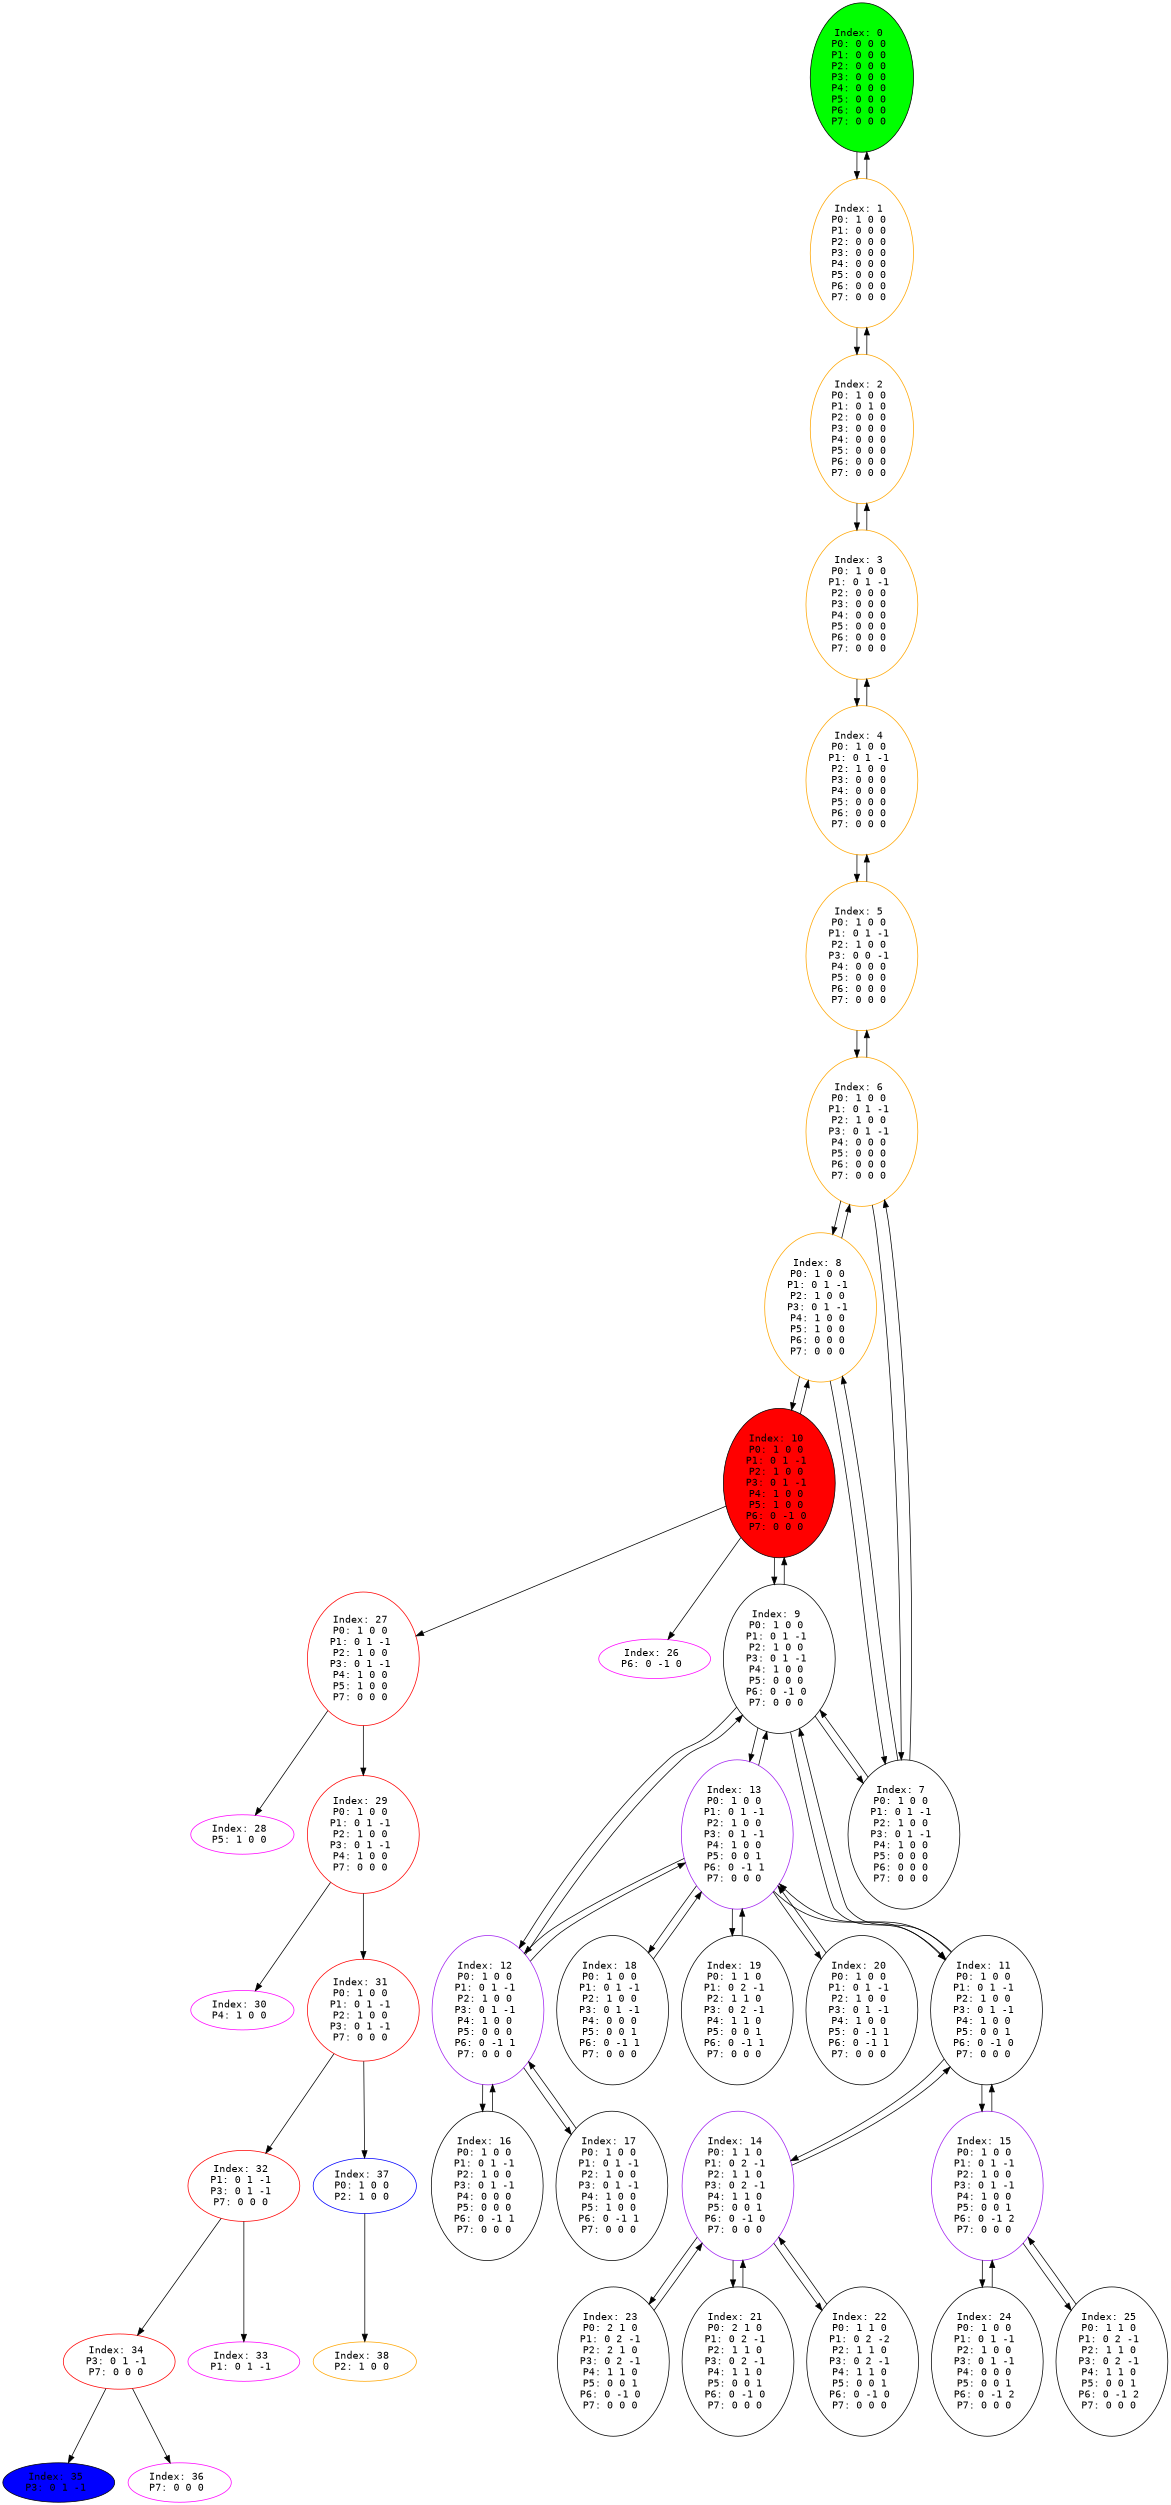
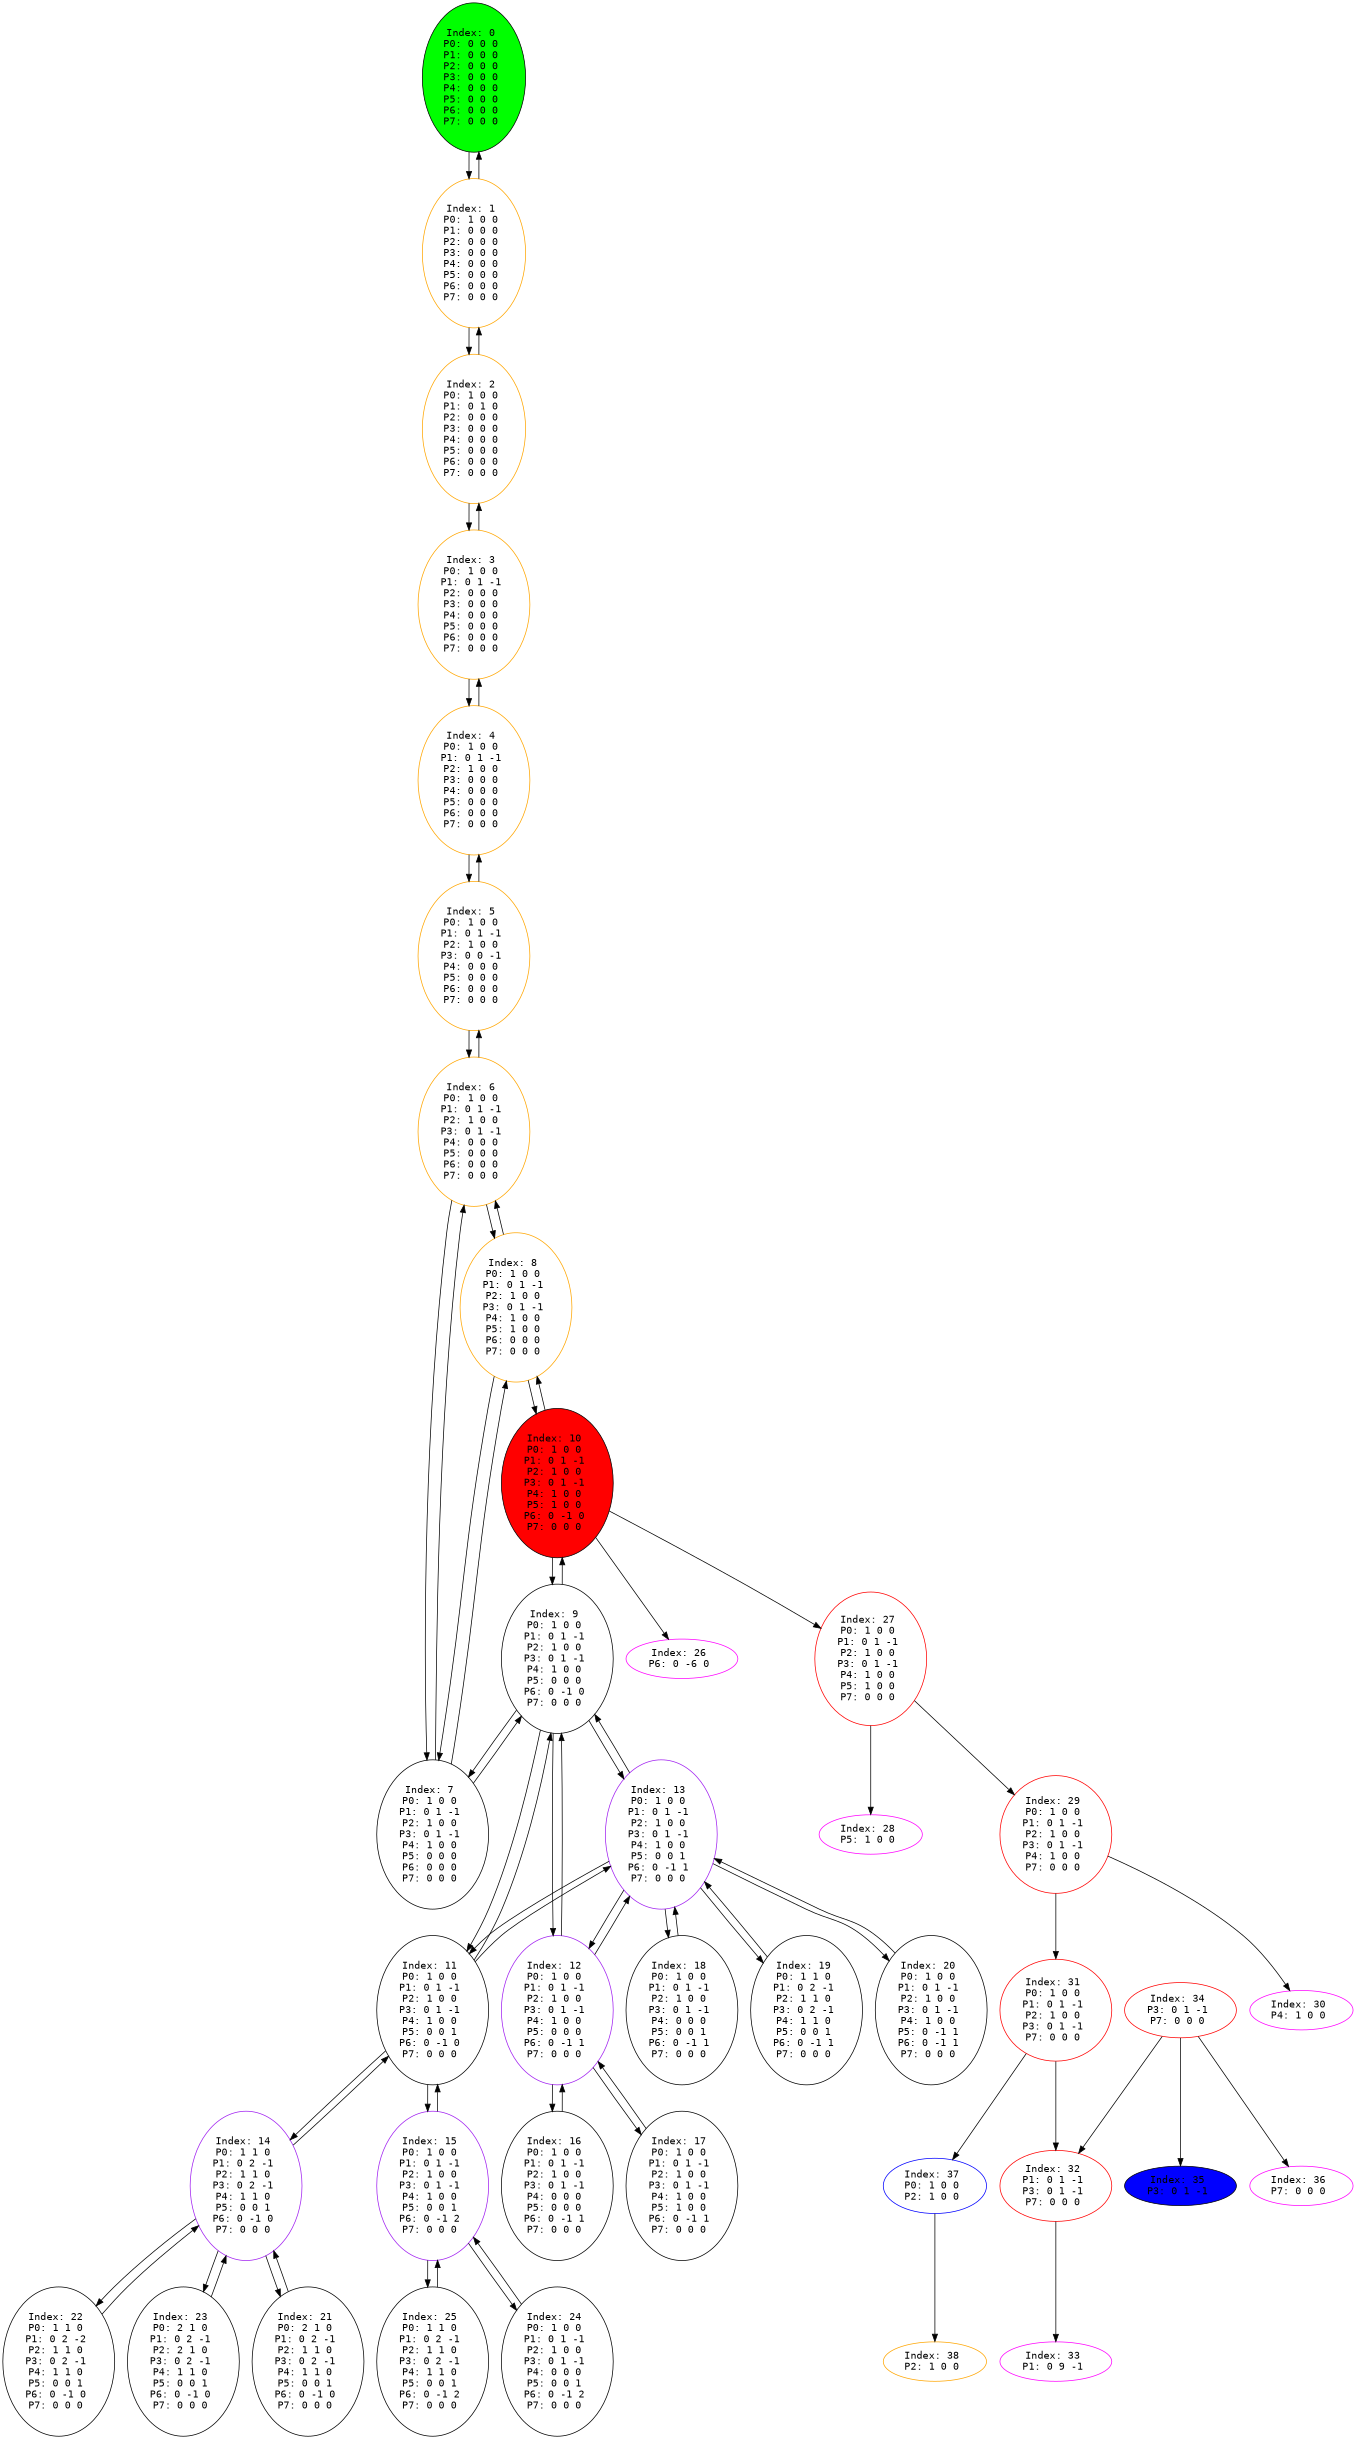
  digraph {
    color=black
    fontname="DejaVu Sans Mono"
    node [fontname="DejaVu Sans Mono"]
    edge [fontname="DejaVu Sans Mono"]
    n1 [fillcolor=green label="Index: 0 \nP0: 0 0 0 \nP1: 0 0 0 \nP2: 0 0 0 \nP3: 0 0 0 \nP4: 0 0 0 \nP5: 0 0 0 \nP6: 0 0 0 \nP7: 0 0 0 \n" style=filled]
    n2 [color=orange label="Index: 1 \nP0: 1 0 0 \nP1: 0 0 0 \nP2: 0 0 0 \nP3: 0 0 0 \nP4: 0 0 0 \nP5: 0 0 0 \nP6: 0 0 0 \nP7: 0 0 0 \n"]
    n3 [color=orange label="Index: 2 \nP0: 1 0 0 \nP1: 0 1 0 \nP2: 0 0 0 \nP3: 0 0 0 \nP4: 0 0 0 \nP5: 0 0 0 \nP6: 0 0 0 \nP7: 0 0 0 \n"]
    n4 [color=orange label="Index: 3 \nP0: 1 0 0 \nP1: 0 1 -1 \nP2: 0 0 0 \nP3: 0 0 0 \nP4: 0 0 0 \nP5: 0 0 0 \nP6: 0 0 0 \nP7: 0 0 0 \n"]
    n5 [color=orange label="Index: 4 \nP0: 1 0 0 \nP1: 0 1 -1 \nP2: 1 0 0 \nP3: 0 0 0 \nP4: 0 0 0 \nP5: 0 0 0 \nP6: 0 0 0 \nP7: 0 0 0 \n"]
    n6 [color=orange label="Index: 5 \nP0: 1 0 0 \nP1: 0 1 -1 \nP2: 1 0 0 \nP3: 0 0 -1 \nP4: 0 0 0 \nP5: 0 0 0 \nP6: 0 0 0 \nP7: 0 0 0 \n"]
    n7 [color=orange label="Index: 6 \nP0: 1 0 0 \nP1: 0 1 -1 \nP2: 1 0 0 \nP3: 0 1 -1 \nP4: 0 0 0 \nP5: 0 0 0 \nP6: 0 0 0 \nP7: 0 0 0 \n"]
    n8 [label="Index: 7 \nP0: 1 0 0 \nP1: 0 1 -1 \nP2: 1 0 0 \nP3: 0 1 -1 \nP4: 1 0 0 \nP5: 0 0 0 \nP6: 0 0 0 \nP7: 0 0 0 \n"]
    n9 [color=orange label="Index: 8 \nP0: 1 0 0 \nP1: 0 1 -1 \nP2: 1 0 0 \nP3: 0 1 -1 \nP4: 1 0 0 \nP5: 1 0 0 \nP6: 0 0 0 \nP7: 0 0 0 \n"]
    n10 [label="Index: 9 \nP0: 1 0 0 \nP1: 0 1 -1 \nP2: 1 0 0 \nP3: 0 1 -1 \nP4: 1 0 0 \nP5: 0 0 0 \nP6: 0 -1 0 \nP7: 0 0 0 \n"]
    n11 [fillcolor=red label="Index: 10 \nP0: 1 0 0 \nP1: 0 1 -1 \nP2: 1 0 0 \nP3: 0 1 -1 \nP4: 1 0 0 \nP5: 1 0 0 \nP6: 0 -1 0 \nP7: 0 0 0 \n" style=filled]
    n12 [label="Index: 11 \nP0: 1 0 0 \nP1: 0 1 -1 \nP2: 1 0 0 \nP3: 0 1 -1 \nP4: 1 0 0 \nP5: 0 0 1 \nP6: 0 -1 0 \nP7: 0 0 0 \n"]
    n13 [color=purple label="Index: 12 \nP0: 1 0 0 \nP1: 0 1 -1 \nP2: 1 0 0 \nP3: 0 1 -1 \nP4: 1 0 0 \nP5: 0 0 0 \nP6: 0 -1 1 \nP7: 0 0 0 \n"]
    n14 [color=purple label="Index: 13 \nP0: 1 0 0 \nP1: 0 1 -1 \nP2: 1 0 0 \nP3: 0 1 -1 \nP4: 1 0 0 \nP5: 0 0 1 \nP6: 0 -1 1 \nP7: 0 0 0 \n"]
-   n15 [color=fuchsia label="Index: 26 \nP6: 0 -1 0 \n"]
+   n15 [color=fuchsia label="Index: 26 \nP6: 0 -6 0 \n"]
    n16 [color=red label="Index: 27 \nP0: 1 0 0 \nP1: 0 1 -1 \nP2: 1 0 0 \nP3: 0 1 -1 \nP4: 1 0 0 \nP5: 1 0 0 \nP7: 0 0 0 \n"]
    n17 [color=purple label="Index: 14 \nP0: 1 1 0 \nP1: 0 2 -1 \nP2: 1 1 0 \nP3: 0 2 -1 \nP4: 1 1 0 \nP5: 0 0 1 \nP6: 0 -1 0 \nP7: 0 0 0 \n"]
    n18 [color=purple label="Index: 15 \nP0: 1 0 0 \nP1: 0 1 -1 \nP2: 1 0 0 \nP3: 0 1 -1 \nP4: 1 0 0 \nP5: 0 0 1 \nP6: 0 -1 2 \nP7: 0 0 0 \n"]
    n19 [label="Index: 16 \nP0: 1 0 0 \nP1: 0 1 -1 \nP2: 1 0 0 \nP3: 0 1 -1 \nP4: 0 0 0 \nP5: 0 0 0 \nP6: 0 -1 1 \nP7: 0 0 0 \n"]
    n20 [label="Index: 17 \nP0: 1 0 0 \nP1: 0 1 -1 \nP2: 1 0 0 \nP3: 0 1 -1 \nP4: 1 0 0 \nP5: 1 0 0 \nP6: 0 -1 1 \nP7: 0 0 0 \n"]
    n21 [label="Index: 18 \nP0: 1 0 0 \nP1: 0 1 -1 \nP2: 1 0 0 \nP3: 0 1 -1 \nP4: 0 0 0 \nP5: 0 0 1 \nP6: 0 -1 1 \nP7: 0 0 0 \n"]
    n22 [label="Index: 19 \nP0: 1 1 0 \nP1: 0 2 -1 \nP2: 1 1 0 \nP3: 0 2 -1 \nP4: 1 1 0 \nP5: 0 0 1 \nP6: 0 -1 1 \nP7: 0 0 0 \n"]
    n23 [label="Index: 20 \nP0: 1 0 0 \nP1: 0 1 -1 \nP2: 1 0 0 \nP3: 0 1 -1 \nP4: 1 0 0 \nP5: 0 -1 1 \nP6: 0 -1 1 \nP7: 0 0 0 \n"]
    n24 [color=fuchsia label="Index: 28 \nP5: 1 0 0 \n"]
    n25 [color=red label="Index: 29 \nP0: 1 0 0 \nP1: 0 1 -1 \nP2: 1 0 0 \nP3: 0 1 -1 \nP4: 1 0 0 \nP7: 0 0 0 \n"]
    n26 [label="Index: 21 \nP0: 2 1 0 \nP1: 0 2 -1 \nP2: 1 1 0 \nP3: 0 2 -1 \nP4: 1 1 0 \nP5: 0 0 1 \nP6: 0 -1 0 \nP7: 0 0 0 \n"]
    n27 [label="Index: 22 \nP0: 1 1 0 \nP1: 0 2 -2 \nP2: 1 1 0 \nP3: 0 2 -1 \nP4: 1 1 0 \nP5: 0 0 1 \nP6: 0 -1 0 \nP7: 0 0 0 \n"]
    n28 [label="Index: 23 \nP0: 2 1 0 \nP1: 0 2 -1 \nP2: 2 1 0 \nP3: 0 2 -1 \nP4: 1 1 0 \nP5: 0 0 1 \nP6: 0 -1 0 \nP7: 0 0 0 \n"]
    n29 [label="Index: 24 \nP0: 1 0 0 \nP1: 0 1 -1 \nP2: 1 0 0 \nP3: 0 1 -1 \nP4: 0 0 0 \nP5: 0 0 1 \nP6: 0 -1 2 \nP7: 0 0 0 \n"]
    n30 [label="Index: 25 \nP0: 1 1 0 \nP1: 0 2 -1 \nP2: 1 1 0 \nP3: 0 2 -1 \nP4: 1 1 0 \nP5: 0 0 1 \nP6: 0 -1 2 \nP7: 0 0 0 \n"]
    n31 [color=fuchsia label="Index: 30 \nP4: 1 0 0 \n"]
    n32 [color=red label="Index: 31 \nP0: 1 0 0 \nP1: 0 1 -1 \nP2: 1 0 0 \nP3: 0 1 -1 \nP7: 0 0 0 \n"]
    n33 [color=red label="Index: 32 \nP1: 0 1 -1 \nP3: 0 1 -1 \nP7: 0 0 0 \n"]
    n34 [color=blue label="Index: 37 \nP0: 1 0 0 \nP2: 1 0 0 \n"]
-   n35 [color=fuchsia label="Index: 33 \nP1: 0 1 -1 \n"]
+   n35 [color=fuchsia label="Index: 33 \nP1: 0 9 -1 \n"]
    n36 [color=red label="Index: 34 \nP3: 0 1 -1 \nP7: 0 0 0 \n"]
    n37 [color=orange label="Index: 38 \nP2: 1 0 0 \n"]
    n38 [fillcolor=blue label="Index: 35 \nP3: 0 1 -1 \n" style=filled]
    n39 [color=fuchsia label="Index: 36 \nP7: 0 0 0 \n"]
    n1 -> n2
    n2 -> n1
    n2 -> n3
    n3 -> n2
    n3 -> n4
    n4 -> n3
    n4 -> n5
    n5 -> n4
    n5 -> n6
    n6 -> n5
    n6 -> n7
    n7 -> n6
    n7 -> n8
    n7 -> n9
    n8 -> n7
    n8 -> n9
    n8 -> n10
    n9 -> n7
    n9 -> n8
    n9 -> n11
    n10 -> n8
    n10 -> n11
    n10 -> n12
    n10 -> n13
    n10 -> n14
    n11 -> n9
    n11 -> n10
    n11 -> n15
    n11 -> n16
    n12 -> n10
    n12 -> n14
    n12 -> n17
    n12 -> n18
    n13 -> n10
    n13 -> n14
    n13 -> n19
    n13 -> n20
    n14 -> n10
    n14 -> n12
    n14 -> n13
    n14 -> n21
    n14 -> n22
    n14 -> n23
    n16 -> n24
    n16 -> n25
    n17 -> n12
    n17 -> n26
    n17 -> n27
    n17 -> n28
    n18 -> n12
    n18 -> n29
    n18 -> n30
    n19 -> n13
    n20 -> n13
    n21 -> n14
    n22 -> n14
    n23 -> n14
    n25 -> n31
    n25 -> n32
    n26 -> n17
    n27 -> n17
    n28 -> n17
    n29 -> n18
    n30 -> n18
    n32 -> n33
    n32 -> n34
    n33 -> n35
-   n33 -> n36
+   n36 -> n33
    n34 -> n37
    n36 -> n38
    n36 -> n39
  }
